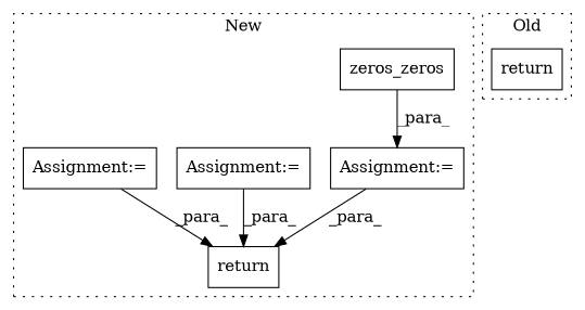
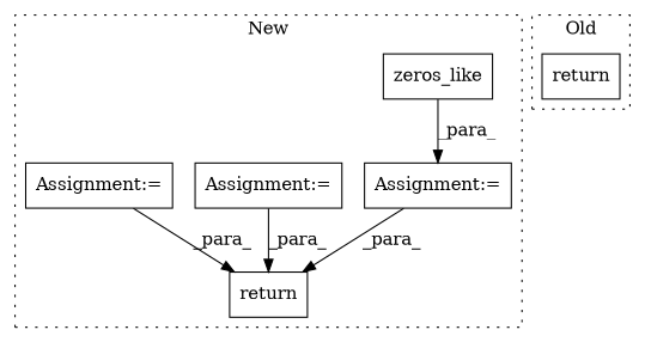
  digraph {
    node [a=7 l=7 shape=box]
-   n1 [a=32 l="11,1" label=zeros_zeros s="2215,2242"]
+   n1 [a=32 l="11,1" label=zeros_like s="2215,2242"]
    n2 [a=41 label=return s=2425]
    n3 [l=1 label="Assignment:=" s=2173]
    n4 [l=6 label="Assignment:=" s=1366]
    n5 [l=1 label="Assignment:=" s=2061]
    n6 [a=41 label=return s=2884]
    subgraph cluster_1 {
      label=New
      style=dotted
      n1
      n2
      n3
      n4
      n5
    }
    subgraph cluster_2 {
      label=Old
      style=dotted
      n6
    }
    n1 -> n3 [label=_para_]
    n3 -> n2 [label=_para_]
    n4 -> n2 [label=_para_]
    n5 -> n2 [label=_para_]
  }
